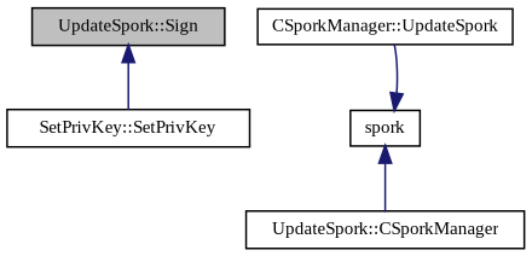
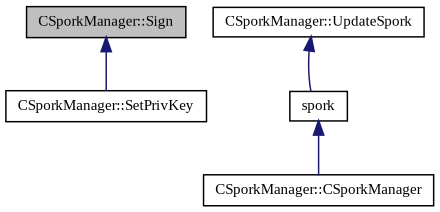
  digraph {
    fontname="Liberation Serif"
    rankdir=TB
    node [color=black fillcolor=white fontname="Liberation Serif" fontsize=10 shape=record style=filled]
    edge [color=midnightblue dir=back fontname="Liberation Serif" fontsize=10 labelfontname=Helvetica labelfontsize=10 style=solid]
-   n1 [fillcolor=grey75 fontcolor=black height=0.2 label="UpdateSpork::Sign" width=0.4]
-   n2 [height=0.2 label="SetPrivKey::SetPrivKey" width=0.4]
+   n1 [fillcolor=grey75 fontcolor=black height=0.2 label="CSporkManager::Sign" width=0.4]
+   n2 [height=0.2 label="CSporkManager::SetPrivKey" width=0.4]
    n3 [height=0.2 label="CSporkManager::UpdateSpork" width=0.4]
    n4 [height=0.2 label=spork width=0.4]
-   n5 [height=0.2 label="UpdateSpork::CSporkManager" width=0.4]
+   n5 [height=0.2 label="CSporkManager::CSporkManager" width=0.4]
    n1 -> n2
-   n4 -> n3
+   n3 -> n4
    n4 -> n5
  }
